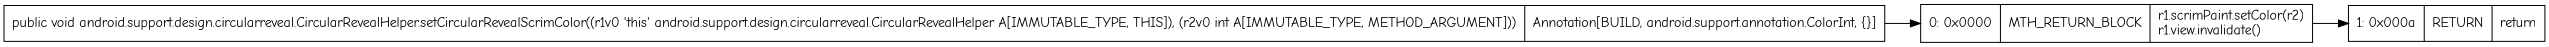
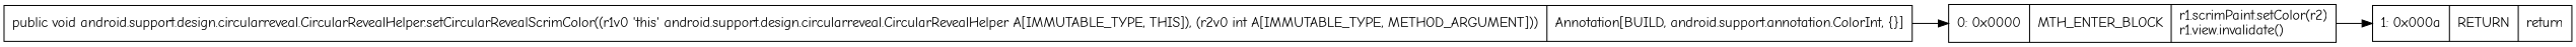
  digraph {
    rankdir=LR
    fontname="Comic Neue"
    node [shape=record fontname="Comic Neue"]
    edge [fontname="Comic Neue"]
-   n1 [label="{0\:\ 0x0000|MTH_RETURN_BLOCK\l|r1.scrimPaint.setColor(r2)\lr1.view.invalidate()\l}"]
+   n1 [label="{0\:\ 0x0000|MTH_ENTER_BLOCK\l|r1.scrimPaint.setColor(r2)\lr1.view.invalidate()\l}"]
    n2 [label="{1\:\ 0x000a|RETURN\l|return\l}"]
    n3 [label="{public void android.support.design.circularreveal.CircularRevealHelper.setCircularRevealScrimColor((r1v0 'this' android.support.design.circularreveal.CircularRevealHelper A[IMMUTABLE_TYPE, THIS]), (r2v0 int A[IMMUTABLE_TYPE, METHOD_ARGUMENT]))  | Annotation[BUILD, android.support.annotation.ColorInt, \{\}]\l}"]
    n1 -> n2
    n3 -> n1
  }
